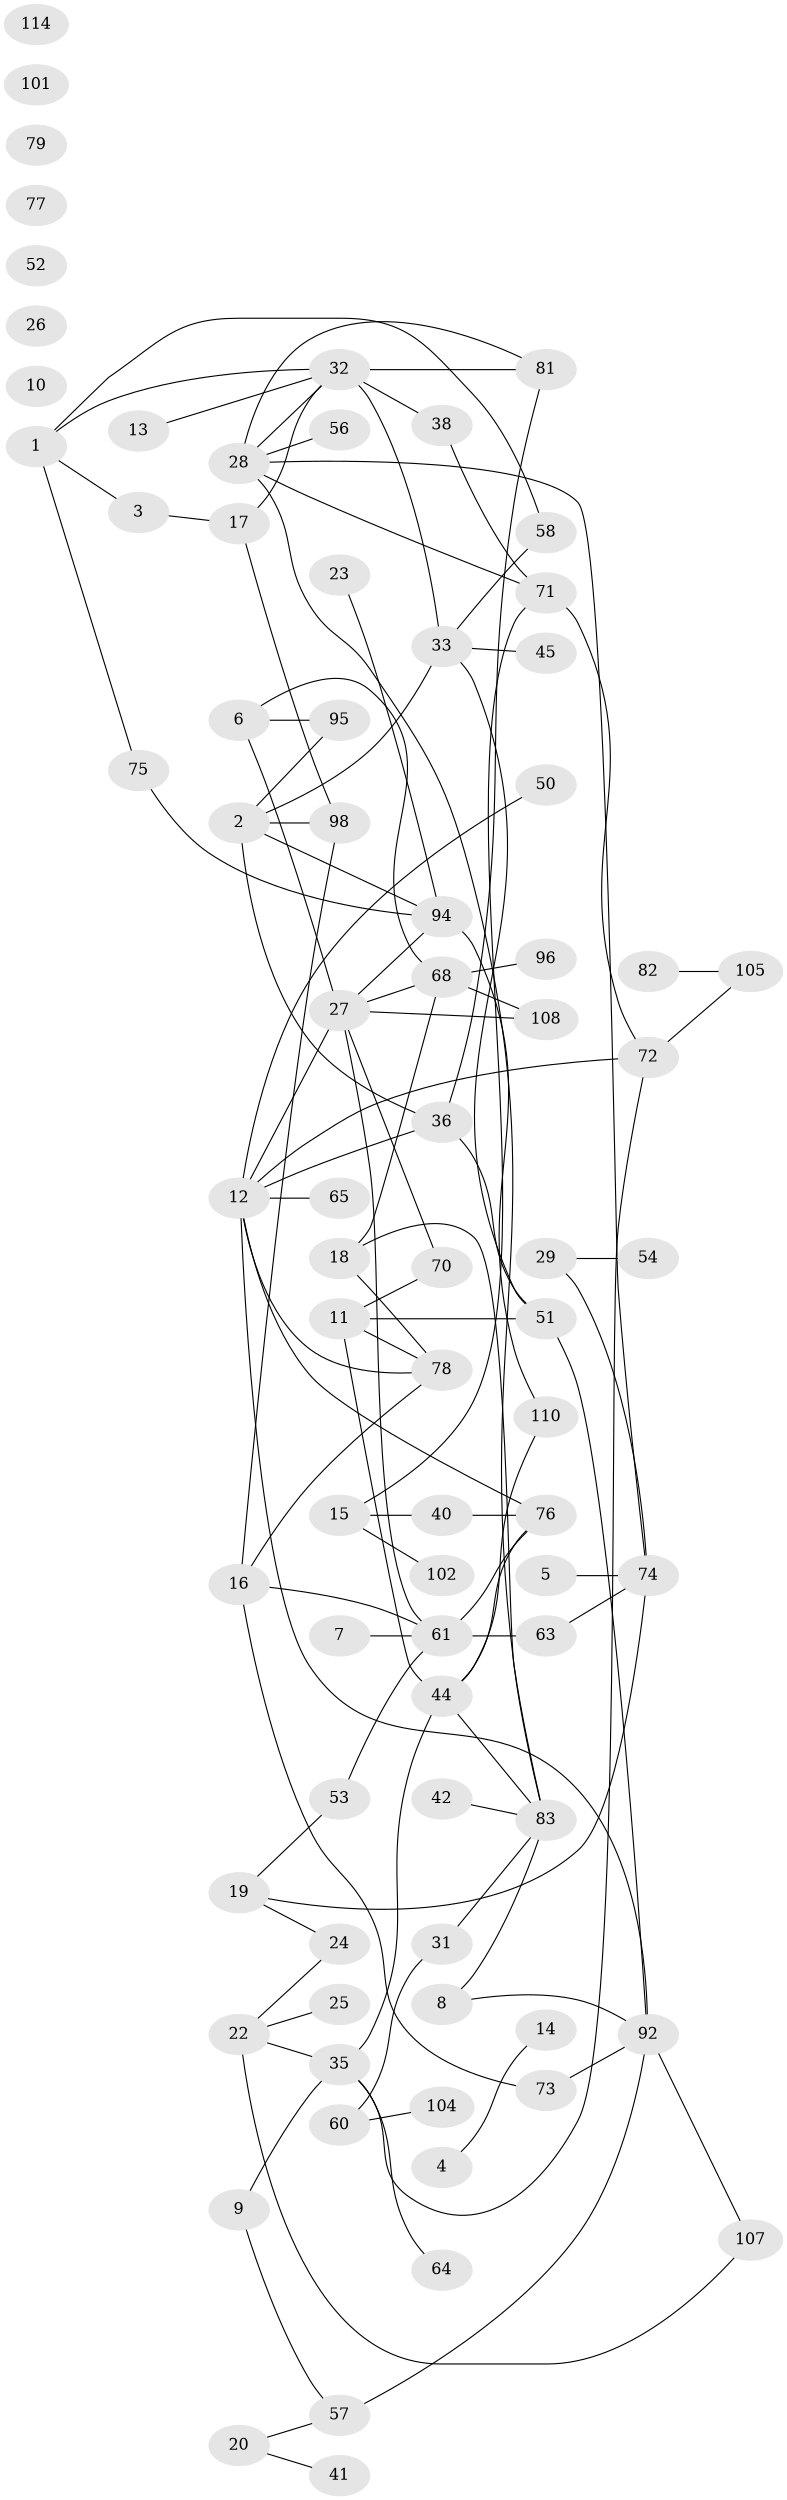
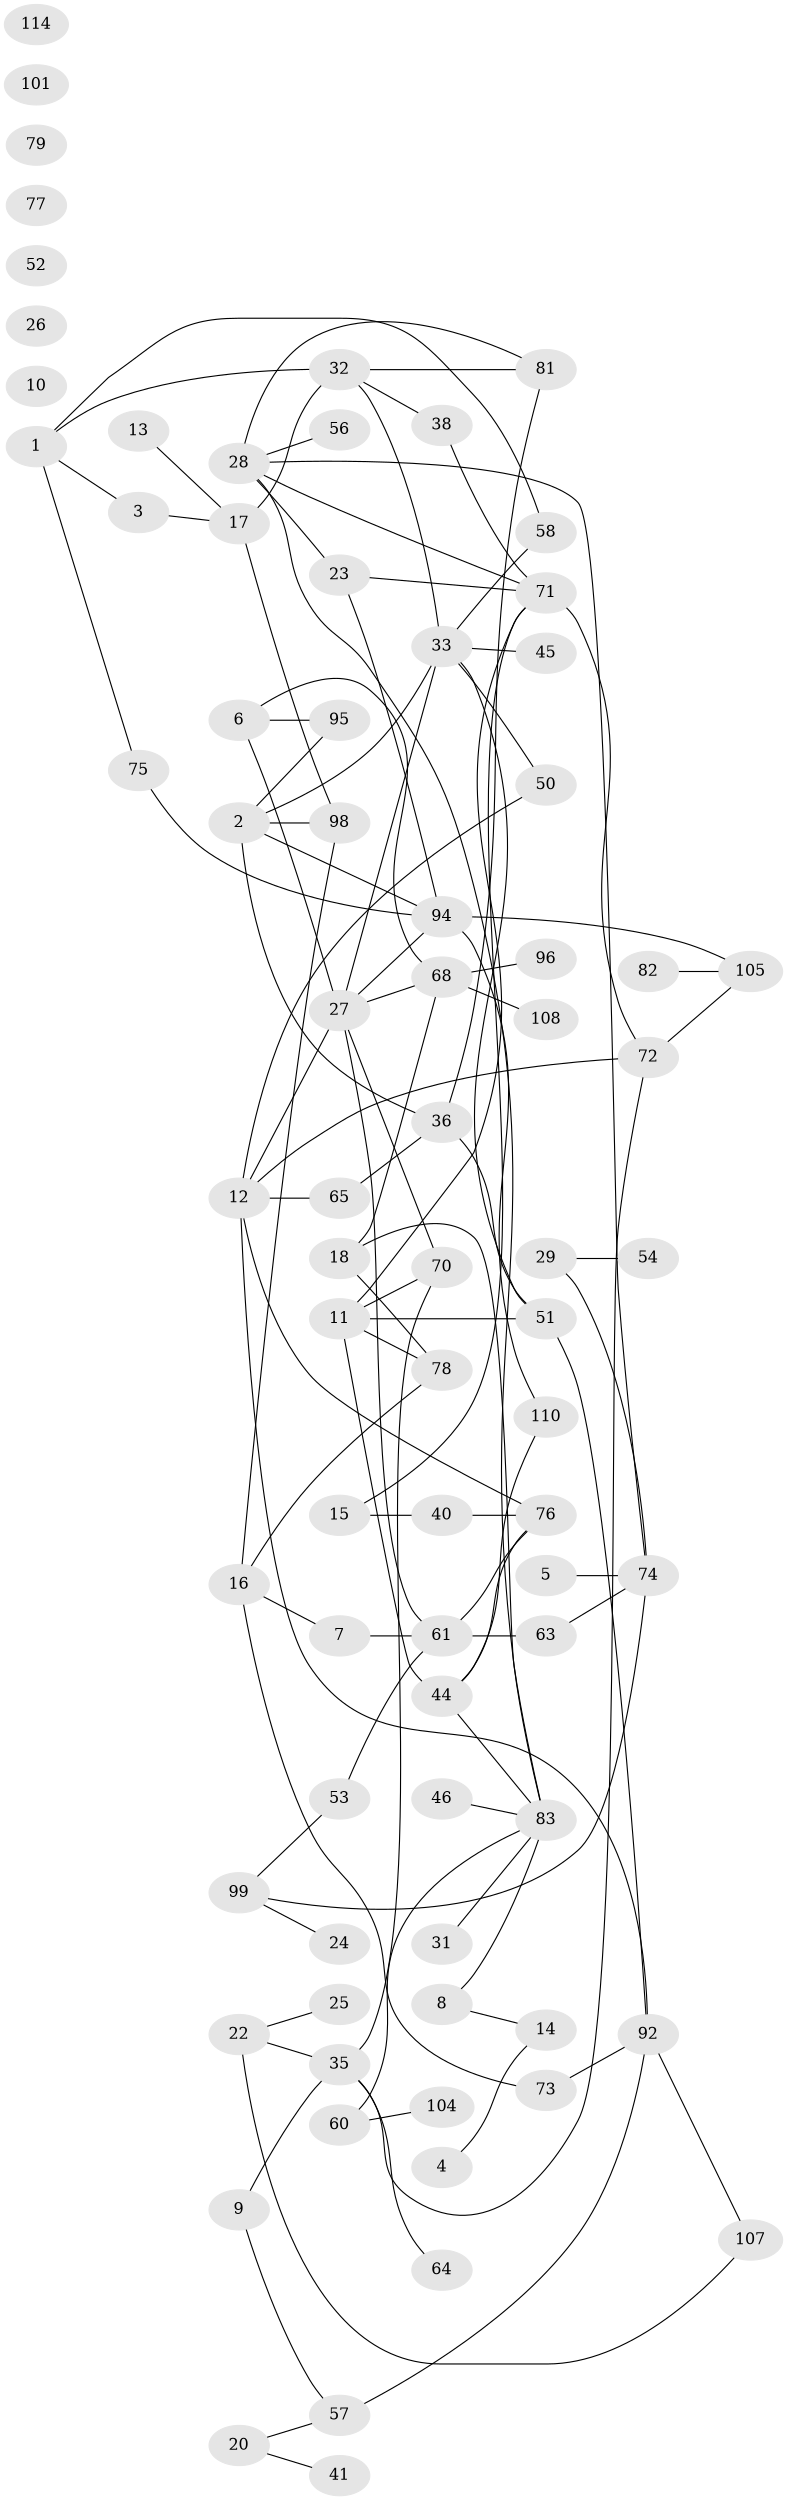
  graph {
    fontname="DejaVu Serif"
    rankdir=LR
    node [color=gray90 fontname="DejaVu Serif" style=filled]
    edge [fontname="DejaVu Serif"]
    1 [super="+30"]
    3
    32 [super="+91"]
    58
    75
    17 [super="+88"]
    11 [super="+39"]
    44 [super="+66"]
    51
    70 [super="+85"]
    71 [super="+99"]
    78
    33 [super="+49"]
    81 [super="+109"]
    38 [super="+67"]
    94 [super="+106"]
    2 [super="+56"]
    36 [super="+93"]
    95
    98 [super="+112"]
    50
    45
    110
    n24 [label=105]
    4
    14
    74 [super="+103"]
    5
    6 [super="+46"]
    27 [super="+55"]
    68 [super="+84"]
    61 [super="+86"]
    96
    108
    76
    63
    7
    8
    83 [super="+87"]
    35 [super="+113"]
    72
    64
    9
    57 [super="+105"]
    92 [super="+97"]
    10
    12 [super="+21"]
    65
    107
    13
    15 [super="+90"]
    40
-   102
    16 [super="+48"]
    73
    18 [super="+47"]
-   19 [super="+37"]
+   19 [super="+37" label=99]
    24 [super="+34"]
    53 [super="+89"]
    20
    41
    22 [super="+69"]
    25
    23
    26
    28 [super="+43"]
    n67 [label=56]
    29
    54
    31
-   42
+   42 [label=46]
    52
    60
    104
    77 [super="+111"]
    79
    82
    101
    114
    1 -- 3
    1 -- 32
    1 -- 58
    1 -- 75
    3 -- 17
    32 -- 33
    32 -- 81
    32 -- 38
    75 -- 94
    17 -- 32
    17 -- 98
    11 -- 44
    11 -- 51
    11 -- 70
+   11 -- 71
    11 -- 78
    44 -- 110
    44 -- 76
    44 -- 83
    51 -- 92
    71 -- 72
    33 -- 58
    33 -- 51
+   33 -- 50
    33 -- 45
    38 -- 71
    94 -- 110
+   94 -- n24
    2 -- 33
    2 -- 94
    2 -- 36
    2 -- 95
    2 -- 98
    36 -- 51
    36 -- 81
    4 -- 14
    5 -- 74
    6 -- 95
    6 -- 27
    6 -- 68
    27 -- 70
-   27 -- 108
+   27 -- 33
    27 -- 94
    27 -- 68
    27 -- 61
    68 -- 96
    68 -- 108
    61 -- 76
    61 -- 63
    63 -- 74
    7 -- 61
-   8 -- 92
+   8 -- 14
    8 -- 83
-   35 -- 44
+   35 -- 70
    35 -- 72
    35 -- 64
    72 -- n24
    9 -- 35
    9 -- 57
    57 -- 92
    92 -- 107
-   12 -- 78 [weight=2]
-   12 -- 36
+   65 -- 36
    12 -- 50
    12 -- 27
    12 -- 76
    12 -- 72
    12 -- 92
    12 -- 65
-   13 -- 32
+   13 -- 17
    15 -- 71
    15 -- 40
-   15 -- 102
    40 -- 76
    16 -- 78
    16 -- 98
-   16 -- 61
+   16 -- 7
    16 -- 73
    73 -- 92
    18 -- 78
    18 -- 68
    18 -- 83
    19 -- 74
    19 -- 24
    19 -- 53
    53 -- 61
    20 -- 57
    20 -- 41
    22 -- 35
    22 -- 107
-   22 -- 24
    22 -- 25
+   23 -- 71
    23 -- 94
-   28 -- 32
+   28 -- 23
    28 -- 71
    28 -- 81
    28 -- 74
    28 -- 83
    28 -- n67
    29 -- 74
    29 -- 54
    31 -- 83 [weight=2]
    42 -- 83
-   60 -- 31
+   60 -- 83
    60 -- 104
    82 -- n24
  }
